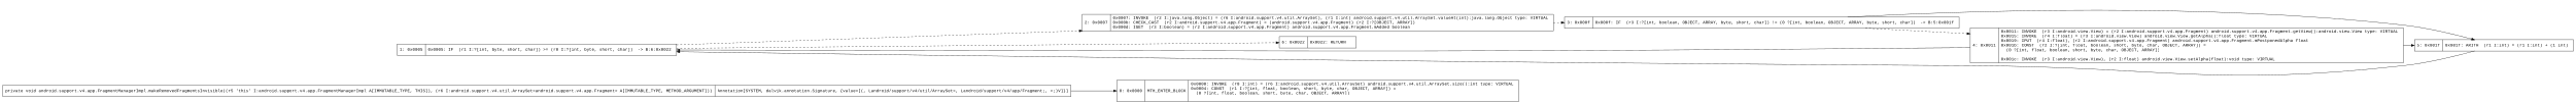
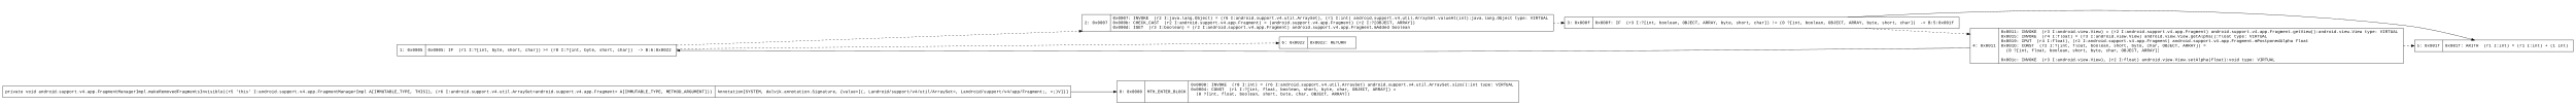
  digraph {
    fontname="Liberation Mono"
    rankdir=LR
    node [fontname="Liberation Mono" shape=record]
    edge [fontname="Liberation Mono"]
    n1 [label="{0\:\ 0x0000|MTH_ENTER_BLOCK\l|0x0000: INVOKE  (r0 I:int) = (r6 I:android.support.v4.util.ArraySet) android.support.v4.util.ArraySet.size():int type: VIRTUAL \l0x0004: CONST  (r1 I:?[int, float, boolean, short, byte, char, OBJECT, ARRAY]) = \l  (0 ?[int, float, boolean, short, byte, char, OBJECT, ARRAY])\l \l}"]
    n2 [label="{1\:\ 0x0005|0x0005: IF  (r1 I:?[int, byte, short, char]) \>= (r0 I:?[int, byte, short, char])  \-\> B:6:0x0022 \l}"]
    n3 [label="{2\:\ 0x0007|0x0007: INVOKE  (r2 I:java.lang.Object) = (r6 I:android.support.v4.util.ArraySet), (r1 I:int) android.support.v4.util.ArraySet.valueAt(int):java.lang.Object type: VIRTUAL \l0x000b: CHECK_CAST  (r2 I:android.support.v4.app.Fragment) = (android.support.v4.app.Fragment) (r2 I:?[OBJECT, ARRAY]) \l0x000d: IGET  (r3 I:boolean) = (r2 I:android.support.v4.app.Fragment) android.support.v4.app.Fragment.mAdded boolean \l}"]
    n4 [label="{6\:\ 0x0022|0x0022: RETURN   \l}"]
    n5 [label="{3\:\ 0x000f|0x000f: IF  (r3 I:?[int, boolean, OBJECT, ARRAY, byte, short, char]) != (0 ?[int, boolean, OBJECT, ARRAY, byte, short, char])  \-\> B:5:0x001f \l}"]
    n6 [label="{4\:\ 0x0011|0x0011: INVOKE  (r3 I:android.view.View) = (r2 I:android.support.v4.app.Fragment) android.support.v4.app.Fragment.getView():android.view.View type: VIRTUAL \l0x0015: INVOKE  (r4 I:float) = (r3 I:android.view.View) android.view.View.getAlpha():float type: VIRTUAL \l0x0019: IPUT  (r4 I:float), (r2 I:android.support.v4.app.Fragment) android.support.v4.app.Fragment.mPostponedAlpha float \l0x001b: CONST  (r2 I:?[int, float, boolean, short, byte, char, OBJECT, ARRAY]) = \l  (0 ?[int, float, boolean, short, byte, char, OBJECT, ARRAY])\l \l0x001c: INVOKE  (r3 I:android.view.View), (r2 I:float) android.view.View.setAlpha(float):void type: VIRTUAL \l}"]
    n7 [label="{5\:\ 0x001f|0x001f: ARITH  (r1 I:int) = (r1 I:int) + (1 int) \l}"]
    n8 [label="{private void android.support.v4.app.FragmentManagerImpl.makeRemovedFragmentsInvisible((r5 'this' I:android.support.v4.app.FragmentManagerImpl A[IMMUTABLE_TYPE, THIS]), (r6 I:android.support.v4.util.ArraySet\<android.support.v4.app.Fragment\> A[IMMUTABLE_TYPE, METHOD_ARGUMENT]))  | Annotation[SYSTEM, dalvik.annotation.Signature, \{value=[(, Landroid\/support\/v4\/util\/ArraySet\<, Landroid\/support\/v4\/app\/Fragment;, \>;)V]\}]\l}"]
    n2 -> n3 [style=dashed]
    n2 -> n4 [style=dashed]
    n3 -> n5 [style=dashed]
    n5 -> n6 [style=dashed]
    n5 -> n7
    n6 -> n2
-   n6 -> n7
-   n7 -> n2
+   n6 -> n7 [style=dashed]
    n8 -> n1
  }
